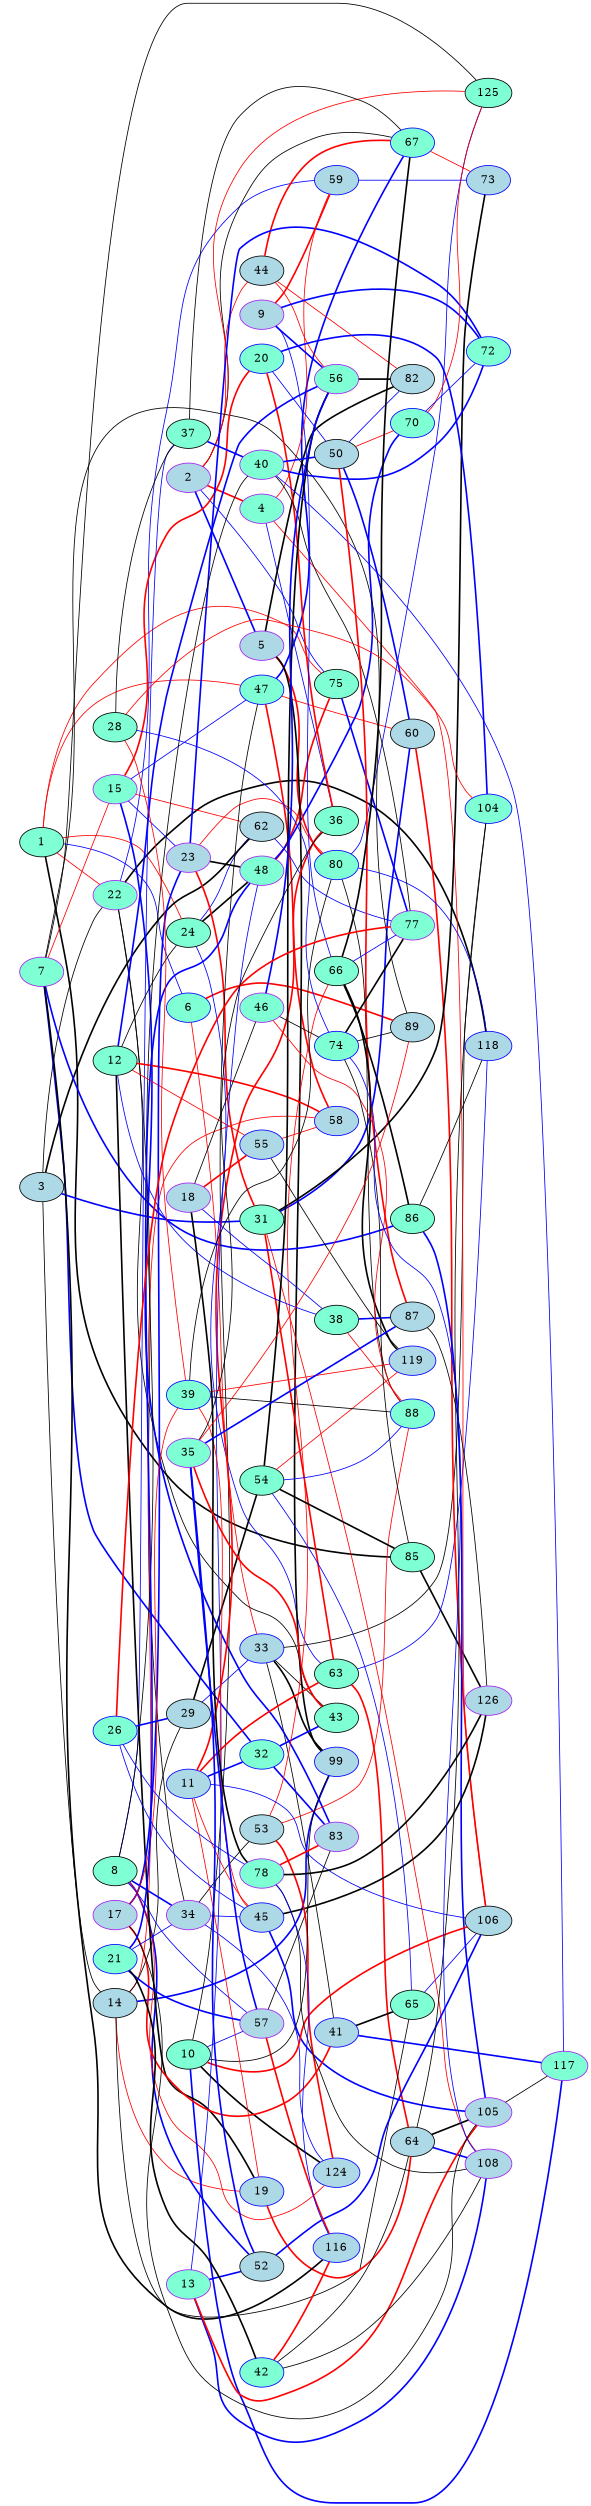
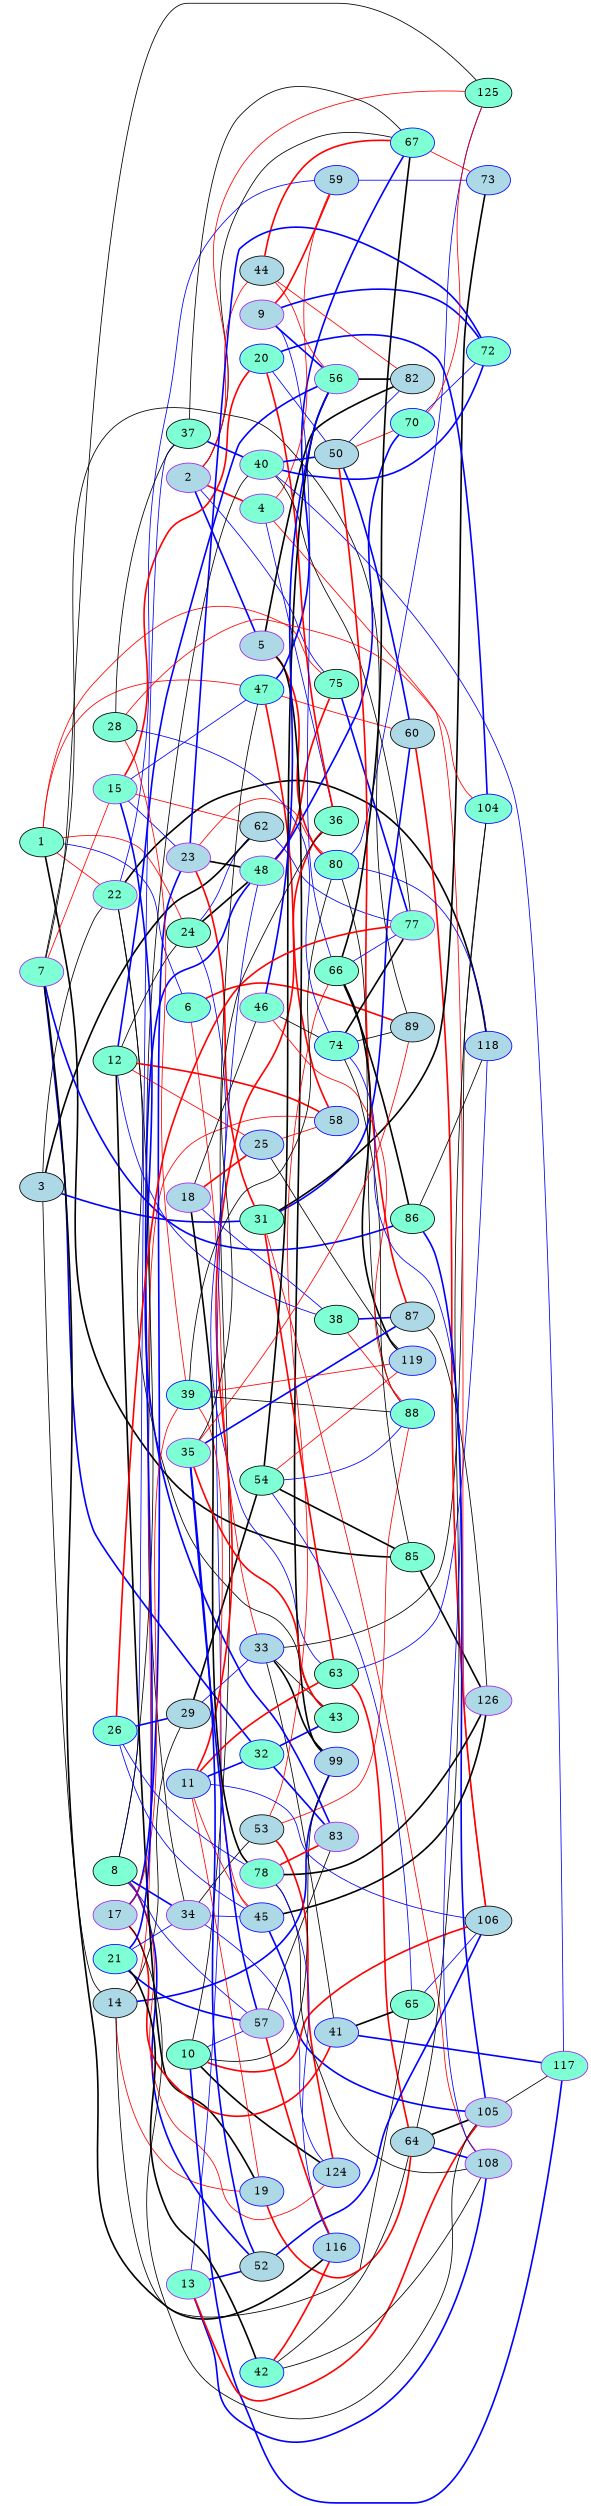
  graph {
    rankdir=LR
    node [color=black fillcolor=aquamarine style=filled]
    edge [color=blue style=solid]
    1 [super="+61"]
    6 [color=blue]
    22 [color=purple super="+122"]
    24 [super="+90"]
    47 [color=blue super="+115"]
    75
    85
    33 [color=blue fillcolor=lightblue super="+98"]
    89 [fillcolor=lightblue]
    59 [color=blue fillcolor=lightblue]
    34 [color=purple fillcolor=lightblue super="+102"]
    43
    118 [color=blue fillcolor=lightblue]
    62 [fillcolor=lightblue]
    63 [super="+109"]
    48 [color=purple super="+69"]
    67 [color=blue super="+92"]
    58 [color=blue fillcolor=lightblue]
    60 [fillcolor=lightblue]
    77 [color=purple super="+101"]
    126 [color=purple fillcolor=lightblue]
    2 [color=purple fillcolor=lightblue super="+51"]
    4 [color=purple]
    5 [color=purple fillcolor=lightblue]
    44 [fillcolor=lightblue]
    125
    36
    106 [fillcolor=lightblue super="+120"]
    80 [color=blue super="+96"]
    82 [fillcolor=lightblue]
    99 [color=blue fillcolor=lightblue]
    56 [color=purple super="+68"]
    73 [color=blue fillcolor=lightblue]
    14 [fillcolor=lightblue super="+76"]
    19 [color=blue fillcolor=lightblue]
    29 [fillcolor=lightblue]
    65
    3 [fillcolor=lightblue]
    31 [super="+93"]
    108 [color=purple fillcolor=lightblue super="+111"]
    88 [color=blue super="+97"]
    41 [color=blue fillcolor=lightblue]
    104 [color=blue]
    7 [color=purple super="+25"]
    15 [color=purple super="+27"]
    32 [color=blue super="+110"]
    86
    116 [color=blue fillcolor=lightblue]
    20 [color=blue]
    23 [color=purple fillcolor=lightblue super="+107"]
    83 [color=purple fillcolor=lightblue]
    105 [color=purple fillcolor=lightblue super="+123"]
    8 [super="+113"]
    37
    40 [color=purple super="+84"]
    52 [fillcolor=lightblue]
    57 [color=purple fillcolor=lightblue super="+112"]
    124 [color=blue fillcolor=lightblue]
    45 [color=blue fillcolor=lightblue super="+71"]
    53 [fillcolor=lightblue]
    72 [color=blue]
    117 [color=purple]
    50 [fillcolor=lightblue super="+94"]
    9 [color=purple fillcolor=lightblue]
    66 [super="+103"]
    119 [color=blue fillcolor=lightblue]
    10 [super="+30"]
    11 [color=blue fillcolor=lightblue super="+49"]
    64 [fillcolor=lightblue super="+79"]
    12 [super="+91"]
    38
-   55 [color=blue fillcolor=lightblue]
+   55 [color=blue fillcolor=lightblue label=25]
    87 [fillcolor=lightblue]
    70 [color=blue]
    13 [color=purple]
    54 [super="+95"]
    17 [color=purple fillcolor=lightblue]
    39 [color=blue super="+81"]
    18 [color=purple fillcolor=lightblue]
    46 [color=purple]
    78 [color=purple super="+114"]
    74 [color=blue super="+100"]
    21 [color=blue]
    42 [color=blue]
    26 [color=blue]
    28
    35 [color=purple super="+121"]
    1 -- 6
    1 -- 22 [color=red]
    1 -- 24 [color=red]
    1 -- 47 [color=red]
    1 -- 75 [color=red]
    1 -- 85 [color=black style=bold]
    6 -- 33 [color=red]
    6 -- 89 [color=red style=bold]
    22 -- 59
    22 -- 34 [color=black]
    22 -- 43 [color=black]
    22 -- 118 [color=black style=bold]
    24 -- 62
    24 -- 63 [weight=2]
    24 -- 48 [color=black style=bold]
    47 -- 67 [style=bold]
    47 -- 58 [color=red style=bold]
    47 -- 60 [color=red]
    75 -- 77 [style=bold]
    85 -- 126 [color=black style=bold]
    33 -- 43 [color=black]
    33 -- 99 [color=black style=bold]
    33 -- 41 [color=black]
    33 -- 104 [color=black]
    59 -- 73
    34 -- 124
    34 -- 45
    34 -- 53 [color=black]
    62 -- 77
    63 -- 118
    63 -- 64 [color=red style=bold]
    48 -- 75 [color=red style=bold]
    48 -- 70 [style=bold]
    67 -- 73 [color=red]
    60 -- 106 [color=red style=bold]
    2 -- 75
    2 -- 67 [color=black]
    2 -- 4 [color=red style=bold]
    2 -- 5 [style=bold]
    2 -- 44 [color=red]
    2 -- 125 [color=red]
    4 -- 59 [color=red]
    4 -- 36
    4 -- 106 [color=red]
    5 -- 80 [color=red style=bold]
    5 -- 82 [color=black style=bold]
    5 -- 99 [color=black style=bold]
    44 -- 67 [color=red style=bold]
    44 -- 82 [color=red]
    44 -- 56 [color=red]
    80 -- 118
    80 -- 125
    80 -- 88 [color=black]
    56 -- 82 [color=black style=bold]
    14 -- 58 [color=red]
    14 -- 99 [style=bold]
    14 -- 19 [color=red]
    14 -- 29 [color=black]
    14 -- 65 [color=black]
    19 -- 64 [color=red style=bold]
    29 -- 33
    29 -- 54 [color=black style=bold]
    65 -- 106
    3 -- 22 [color=black]
    3 -- 62 [color=black style=bold]
    3 -- 14 [color=black]
    3 -- 31 [style=bold]
    31 -- 63 [color=red style=bold]
    31 -- 60 [style=bold]
    31 -- 73 [color=black style=bold]
    31 -- 108 [color=red]
    41 -- 65 [color=black style=bold]
    41 -- 117 [style=bold]
    7 -- 89 [color=black]
    7 -- 125 [color=black]
    7 -- 15 [color=red]
    7 -- 32 [style=bold]
    7 -- 86 [style=bold]
    7 -- 116 [color=black style=bold]
    15 -- 47
    15 -- 62 [color=red]
    15 -- 20 [color=red style=bold]
    15 -- 23
    15 -- 83 [style=bold]
    32 -- 43 [style=bold]
    32 -- 83 [style=bold]
    86 -- 118 [color=black]
    86 -- 105 [style=bold]
    20 -- 36 [color=red style=bold]
    20 -- 104 [style=bold]
    20 -- 50
    23 -- 48 [color=black style=bold]
    23 -- 80 [color=red]
    23 -- 31 [color=red style=bold]
    23 -- 72 [style=bold]
    105 -- 117 [color=black]
    8 -- 34 [style=bold]
    8 -- 37
    8 -- 40 [color=black]
    8 -- 52 [style=bold]
    8 -- 57
    8 -- 124 [color=red]
    37 -- 67 [color=black]
    37 -- 40 [style=bold]
    40 -- 77 [color=black]
    40 -- 72 [style=bold]
    40 -- 117
    40 -- 50 [style=bold]
    52 -- 106 [style=bold]
    57 -- 116 [color=red style=bold]
    57 -- 83 [color=black]
    45 -- 126 [color=black style=bold]
    45 -- 105 [style=bold]
    53 -- 88 [color=red]
    53 -- 124 [color=red style=bold]
    53 -- 66 [color=red]
    50 -- 60 [style=bold]
    50 -- 82
    50 -- 87 [color=red style=bold]
    50 -- 70 [color=red]
    9 -- 59 [color=red style=bold]
    9 -- 56 [style=bold]
    9 -- 72 [style=bold]
    9 -- 66
    66 -- 67 [color=black style=bold]
    66 -- 77
    66 -- 86 [color=black style=bold]
    66 -- 119 [color=black style=bold]
    10 -- 47 [color=black]
    10 -- 106 [color=red style=bold]
    10 -- 99 [color=black]
    10 -- 57
    10 -- 124 [color=black style=bold]
    10 -- 117 [style=bold]
    11 -- 63 [color=red style=bold]
    11 -- 36 [color=red style=bold]
    11 -- 106
    11 -- 19 [color=red]
    11 -- 32 [style=bold]
    11 -- 45 [color=red]
    64 -- 108 [style=bold]
    64 -- 104 [color=black]
    64 -- 105 [color=black style=bold]
    12 -- 24 [color=black]
    12 -- 58 [color=red style=bold]
    12 -- 56 [style=bold]
    12 -- 19 [color=black style=bold]
    12 -- 38
    12 -- 55 [color=red]
    38 -- 88 [color=red]
    38 -- 87 [style=bold]
    55 -- 58 [color=red]
    55 -- 119 [color=black]
    87 -- 126 [color=black]
    70 -- 125 [color=red]
    70 -- 72
    13 -- 48
    13 -- 108 [style=bold]
    13 -- 105 [color=red style=bold]
    13 -- 52 [style=bold]
    54 -- 85 [color=black style=bold]
    54 -- 56 [color=black style=bold]
    54 -- 65
    54 -- 88
    54 -- 119 [color=red]
    17 -- 41 [color=red style=bold]
    17 -- 23 [style=bold]
    17 -- 105 [color=black]
    17 -- 39 [color=red]
    39 -- 80 [color=black]
    39 -- 88 [color=black]
    39 -- 45 [color=red]
    39 -- 119 [color=red]
    18 -- 38
    18 -- 55 [color=red style=bold]
    18 -- 46 [color=black]
    18 -- 78 [color=black style=bold]
    46 -- 56 [style=bold]
    46 -- 88 [color=red]
    46 -- 74 [color=black]
    78 -- 126 [color=black style=bold]
    78 -- 108 [color=black]
    78 -- 116
    78 -- 83 [color=red style=bold]
    74 -- 85 [color=black]
    74 -- 89 [color=black]
    74 -- 77 [color=black style=bold]
    74 -- 108
    21 -- 34
    21 -- 48 [style=bold]
    21 -- 57 [style=bold]
    21 -- 42 [color=black style=bold]
    42 -- 108 [color=black]
    42 -- 116 [color=red style=bold]
    42 -- 64 [color=black]
    26 -- 77 [color=red style=bold]
    26 -- 29 [style=bold]
    26 -- 45
    26 -- 78
    28 -- 104 [color=red]
    28 -- 37 [color=black]
    28 -- 39 [color=red]
    28 -- 74
    35 -- 89 [color=red]
    35 -- 43 [color=red style=bold]
    35 -- 36 [color=black]
    35 -- 52 [style=bold]
    35 -- 57 [style=bold]
    35 -- 87 [style=bold]
  }
